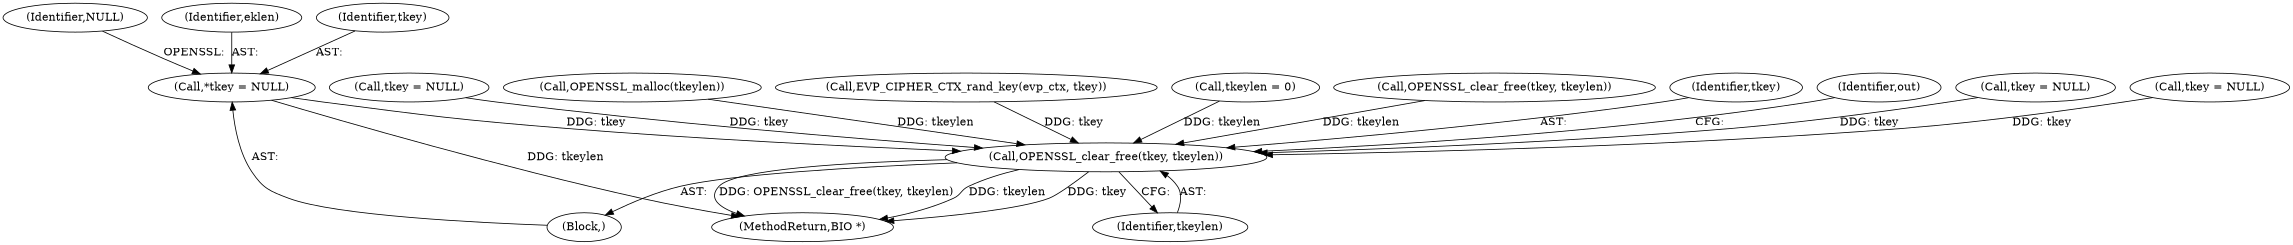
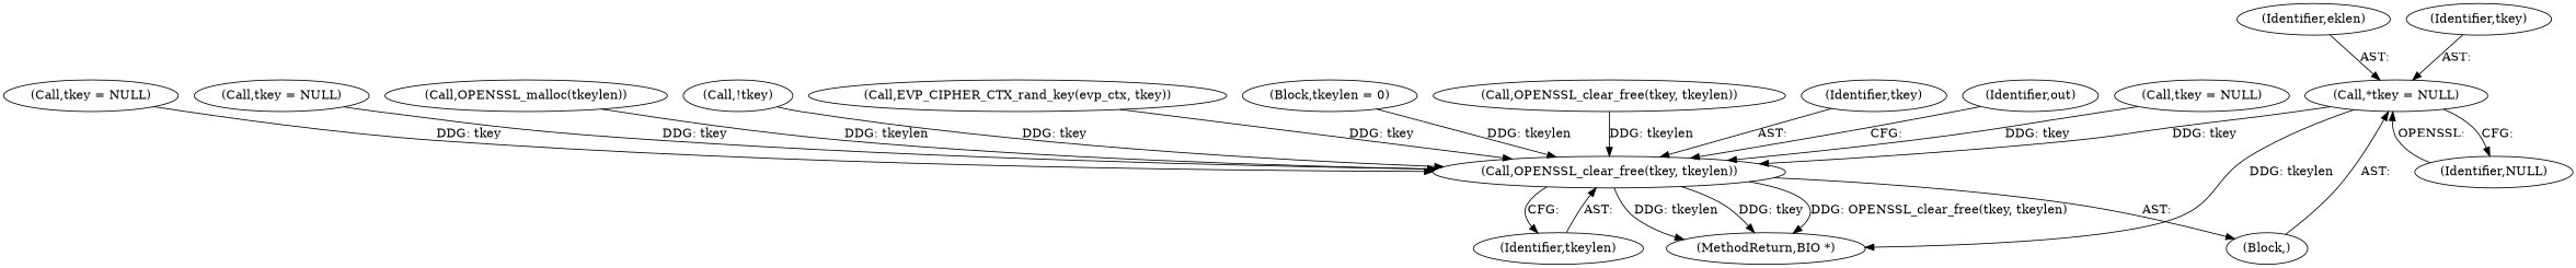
  digraph {
    n1 [label="(Call,*tkey = NULL)"]
    n2 [label="(Call,OPENSSL_clear_free(tkey, tkeylen))"]
    n3 [label="(MethodReturn,BIO *)"]
    n4 [label="(Identifier,NULL)"]
    n5 [label="(Block,)"]
    n6 [label="(Identifier,tkeylen)"]
    n7 [label="(Identifier,out)"]
    n8 [label="(Call,tkey = NULL)"]
    n9 [label="(Identifier,eklen)"]
    n10 [label="(Call,tkey = NULL)"]
    n11 [label="(Call,tkey = NULL)"]
    n12 [label="(Call,OPENSSL_malloc(tkeylen))"]
+   n13 [label="(Call,!tkey)"]
    n14 [label="(Call,EVP_CIPHER_CTX_rand_key(evp_ctx, tkey))"]
-   n15 [label="(Call,tkeylen = 0)"]
+   n15 [label="(Block,tkeylen = 0)"]
    n16 [label="(Call,OPENSSL_clear_free(tkey, tkeylen))"]
    n17 [label="(Identifier,tkey)"]
    n18 [label="(Identifier,tkey)"]
    n1 -> n2 [label="DDG: tkey"]
    n1 -> n3 [label="DDG: tkeylen"]
+   n1 -> n4 [label="CFG: "]
    n2 -> n3 [label="DDG: tkey"]
    n2 -> n3 [label="DDG: OPENSSL_clear_free(tkey, tkeylen)"]
    n2 -> n3 [label="DDG: tkeylen"]
    n2 -> n5 [label="AST: "]
    n2 -> n6 [label="CFG: "]
    n4 -> n1 [label="OPENSSL: "]
    n5 -> n1 [label="AST: "]
    n6 -> n2 [label="AST: "]
    n7 -> n2 [label="CFG: "]
    n8 -> n2 [label="DDG: tkey"]
    n9 -> n1 [label="AST: "]
    n10 -> n2 [label="DDG: tkey"]
    n11 -> n2 [label="DDG: tkey"]
    n12 -> n2 [label="DDG: tkeylen"]
+   n13 -> n2 [label="DDG: tkey"]
    n14 -> n2 [label="DDG: tkey"]
    n15 -> n2 [label="DDG: tkeylen"]
    n16 -> n2 [label="DDG: tkeylen"]
    n17 -> n2 [label="AST: "]
    n18 -> n1 [label="AST: "]
  }
